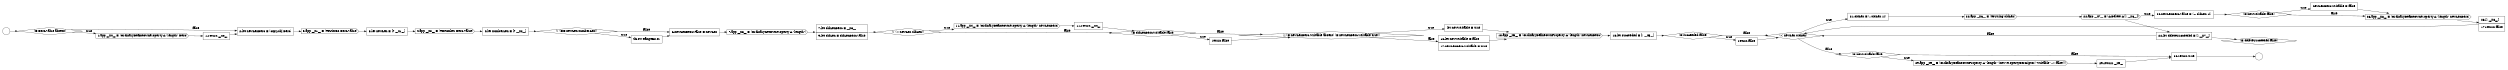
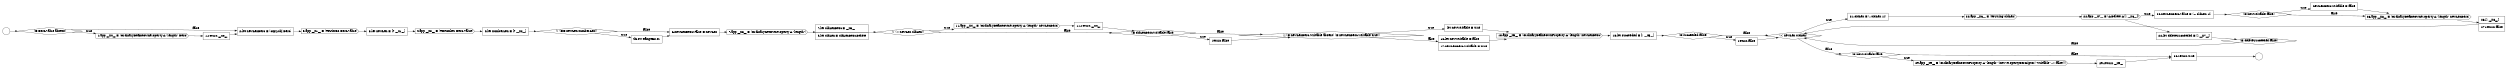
  digraph {
    rankdir=LR
    node [color=black fillcolor=white shape=none style=filled]
    edge [color=black]
    n1 [label=" " shape=circle]
    n2 [label=<<font color="black">(= Desc.Value absent)</font>> shape=diamond]
    n3 [label=<<font color="black">1:app __x0__ = (OrdinaryDefineOwnProperty A &quot;length&quot; Desc)</font>> shape=cds]
    n4 [label=<<font color="black">     <table border="0" cellborder="1" cellspacing="0" cellpadding="10">       <tr><td align="left">2:let newLenDesc = (copy-obj Desc)</td></tr>     </table>   </font>> margin=0]
    n5 [label=<<font color="black">     <table border="0" cellborder="1" cellspacing="0" cellpadding="10">       <tr><td align="left">29:return __x9__</td></tr>     </table>   </font>> margin=0]
    n6 [label=<<font color="black">     <table border="0" cellborder="1" cellspacing="0" cellpadding="10">       <tr><td align="left">30:return true</td></tr>     </table>   </font>> margin=0]
    n7 [label=" " shape=circle]
    n8 [label=<<font color="black">26:app __x8__ = (OrdinaryDefineOwnProperty A &quot;length&quot; newLenDesc)</font>> shape=cds]
-   n9 [label=<<font color="black">     <table border="0" cellborder="1" cellspacing="0" cellpadding="10">       <tr><td align="left">26:[! __x8__]</td></tr>       <tr><td align="left">17:return false</td></tr>     </table>   </font>> margin=0]
+   n9 [label=<<font color="black">     <table border="0" cellborder="1" cellspacing="0" cellpadding="10">       <tr><td align="left">26:[! __x8__]</td></tr>       <tr><td align="left">27:return false</td></tr>     </table>   </font>> margin=0]
    n10 [label=<<font color="black">(&lt; newLen oldLen)</font>> shape=diamond]
    n11 [label=<<font color="black">     <table border="0" cellborder="1" cellspacing="0" cellpadding="10">       <tr><td align="left">11:return __x4__</td></tr>     </table>   </font>> margin=0]
    n12 [label=<<font color="black">(= oldLenDesc.Writable false)</font>> shape=diamond]
    n13 [label=<<font color="black">     <table border="0" cellborder="1" cellspacing="0" cellpadding="10">       <tr><td align="left">return false</td></tr>     </table>   </font>> margin=0]
    n14 [label=<<font color="black">(|| (= newLenDesc.Writable absent) (= newLenDesc.Writable true))</font>> shape=diamond]
    n15 [label=<<font color="black">4:app __x2__ = (ToNumber Desc.Value)</font>> shape=cds]
    n16 [label=<<font color="black">     <table border="0" cellborder="1" cellspacing="0" cellpadding="10">       <tr><td align="left">4:let numberLen = [? __x2__]</td></tr>     </table>   </font>> margin=0]
    n17 [label=<<font color="black">(! (== newLen numberLen))</font>> shape=diamond]
    n18 [label=<<font color="black">     <table border="0" cellborder="1" cellspacing="0" cellpadding="10">       <tr><td align="left">let newWritable = true</td></tr>     </table>   </font>> margin=0]
    n19 [label=<<font color="black">     <table border="0" cellborder="1" cellspacing="0" cellpadding="10">       <tr><td align="left">16:let newWritable = false</td></tr>       <tr><td align="left">17:newLenDesc.Writable = true</td></tr>     </table>   </font>> margin=0]
    n20 [label=<<font color="black">3:app __x1__ = (ToUint32 Desc.Value)</font>> shape=cds]
    n21 [label=<<font color="black">     <table border="0" cellborder="1" cellspacing="0" cellpadding="10">       <tr><td align="left">3:let newLen = [? __x1__]</td></tr>     </table>   </font>> margin=0]
    n22 [label=<<font color="black">     <table border="0" cellborder="1" cellspacing="0" cellpadding="10">       <tr><td align="left">6:newLenDesc.Value = newLen</td></tr>     </table>   </font>> margin=0]
    n23 [label=<<font color="black">7:app __x3__ = (OrdinaryGetOwnProperty A &quot;length&quot;)</font>> shape=cds]
-   n24 [label=<<font color="black">     <table border="0" cellborder="1" cellspacing="0" cellpadding="10">       <tr><td align="left">7:let oldLenDesc = __x3__</td></tr>       <tr><td align="left">9:let oldLen = oldLenDesc.Value</td></tr>     </table>   </font>> margin=0]
+   n24 [label=<<font color="black">     <table border="0" cellborder="1" cellspacing="0" cellpadding="10">       <tr><td align="left">7:let oldLenDesc = __x3__</td></tr>       <tr><td align="left">9:let oldLen = oldLenDesc.Delete</td></tr>     </table>   </font>> margin=0]
    n25 [label=<<font color="black">     <table border="0" cellborder="1" cellspacing="0" cellpadding="10">       <tr><td align="left">1:return __x0__</td></tr>     </table>   </font>> margin=0]
    n26 [label=<<font color="black">18:app __x5__ = (OrdinaryDefineOwnProperty A &quot;length&quot; newLenDesc)</font>> shape=cds]
    n27 [label=<<font color="black">     <table border="0" cellborder="1" cellspacing="0" cellpadding="10">       <tr><td align="left">18:let succeeded = [! __x5__]</td></tr>     </table>   </font>> margin=0]
    n28 [label=<<font color="black">     <table border="0" cellborder="1" cellspacing="0" cellpadding="10">       <tr><td align="left">newLenDesc.Writable = false</td></tr>     </table>   </font>> margin=0]
    n29 [label=<<font color="black">(! (&lt; newLen oldLen))</font>> shape=diamond]
    n30 [label=<<font color="black">     <table border="0" cellborder="1" cellspacing="0" cellpadding="10">       <tr><td align="left">21:oldLen = (- oldLen 1i)</td></tr>     </table>   </font>> margin=0]
    n31 [label=<<font color="black">22:app __x6__ = (ToString oldLen)</font>> shape=cds]
    n32 [label=<<font color="black">22:app __x7__ = (A.Delete A [! __x6__])</font>> shape=cds]
    n33 [label=<<font color="black">     <table border="0" cellborder="1" cellspacing="0" cellpadding="10">       <tr><td align="left">throw RangeError</td></tr>     </table>   </font>> margin=0]
    n34 [label=<<font color="black">(= deleteSucceeded false)</font>> shape=diamond]
    n35 [label=<<font color="black">(= newWritable false)</font>> shape=diamond]
    n36 [label=<<font color="black">     <table border="0" cellborder="1" cellspacing="0" cellpadding="10">       <tr><td align="left">24:newLenDesc.Value = (+ oldLen 1i)</td></tr>     </table>   </font>> margin=0]
    n37 [label=<<font color="black">(= newWritable false)</font>> shape=diamond]
    n38 [label=<<font color="black">29:app __x9__ = (OrdinaryDefineOwnProperty A &quot;length&quot; (new PropertyDescriptor(&quot;Writable&quot; -&gt; false)))</font>> shape=cds]
    n39 [label=<<font color="black">     <table border="0" cellborder="1" cellspacing="0" cellpadding="10">       <tr><td align="left">22:let deleteSucceeded = [! __x7__]</td></tr>     </table>   </font>> margin=0]
    n40 [label=<<font color="black">11:app __x4__ = (OrdinaryDefineOwnProperty A &quot;length&quot; newLenDesc)</font>> shape=cds]
    n41 [label=<<font color="black">(= succeeded false)</font>> shape=diamond]
    n42 [label=<<font color="black">     <table border="0" cellborder="1" cellspacing="0" cellpadding="10">       <tr><td align="left">return false</td></tr>     </table>   </font>> margin=0]
    n1 -> n2
    n2 -> n3 [label=<<font color="black">true</font>>]
    n2 -> n4 [label=<<font color="black">false</font>>]
    n3 -> n25
    n4 -> n20
    n5 -> n6
    n6 -> n7
    n8 -> n9
    n9 -> n10
    n10 -> n30 [label=<<font color="black">true</font>>]
    n10 -> n35 [label=<<font color="black">false</font>>]
    n11 -> n12
    n12 -> n13 [label=<<font color="black">true</font>>]
    n12 -> n14 [label=<<font color="black">false</font>>]
    n13 -> n14
    n14 -> n18 [label=<<font color="black">true</font>>]
    n14 -> n19 [label=<<font color="black">false</font>>]
    n15 -> n16
    n16 -> n17
    n17 -> n22 [label=<<font color="black">false</font>>]
    n17 -> n33 [label=<<font color="black">true</font>>]
    n18 -> n26
    n19 -> n26
    n20 -> n21
    n21 -> n15
    n22 -> n23
    n23 -> n24
    n24 -> n29
    n25 -> n4
    n26 -> n27
    n27 -> n41
    n28 -> n8
    n29 -> n12 [label=<<font color="black">false</font>>]
    n29 -> n40 [label=<<font color="black">true</font>>]
    n30 -> n31
    n31 -> n32
    n32 -> n36 [label=<<font color="black">true</font>>]
    n32 -> n39
    n33 -> n22
-   n39 -> n10 [label=<<font color="black">false</font>>]
+   n34 -> n10 [label=<<font color="black">false</font>>]
    n35 -> n6 [label=<<font color="black">false</font>>]
    n35 -> n38 [label=<<font color="black">true</font>>]
    n36 -> n37
    n37 -> n8 [label=<<font color="black">false</font>>]
    n37 -> n28 [label=<<font color="black">true</font>>]
    n38 -> n5
    n39 -> n34
    n40 -> n11
    n41 -> n10 [label=<<font color="black">false</font>>]
    n41 -> n42 [label=<<font color="black">true</font>>]
    n42 -> n10
  }
